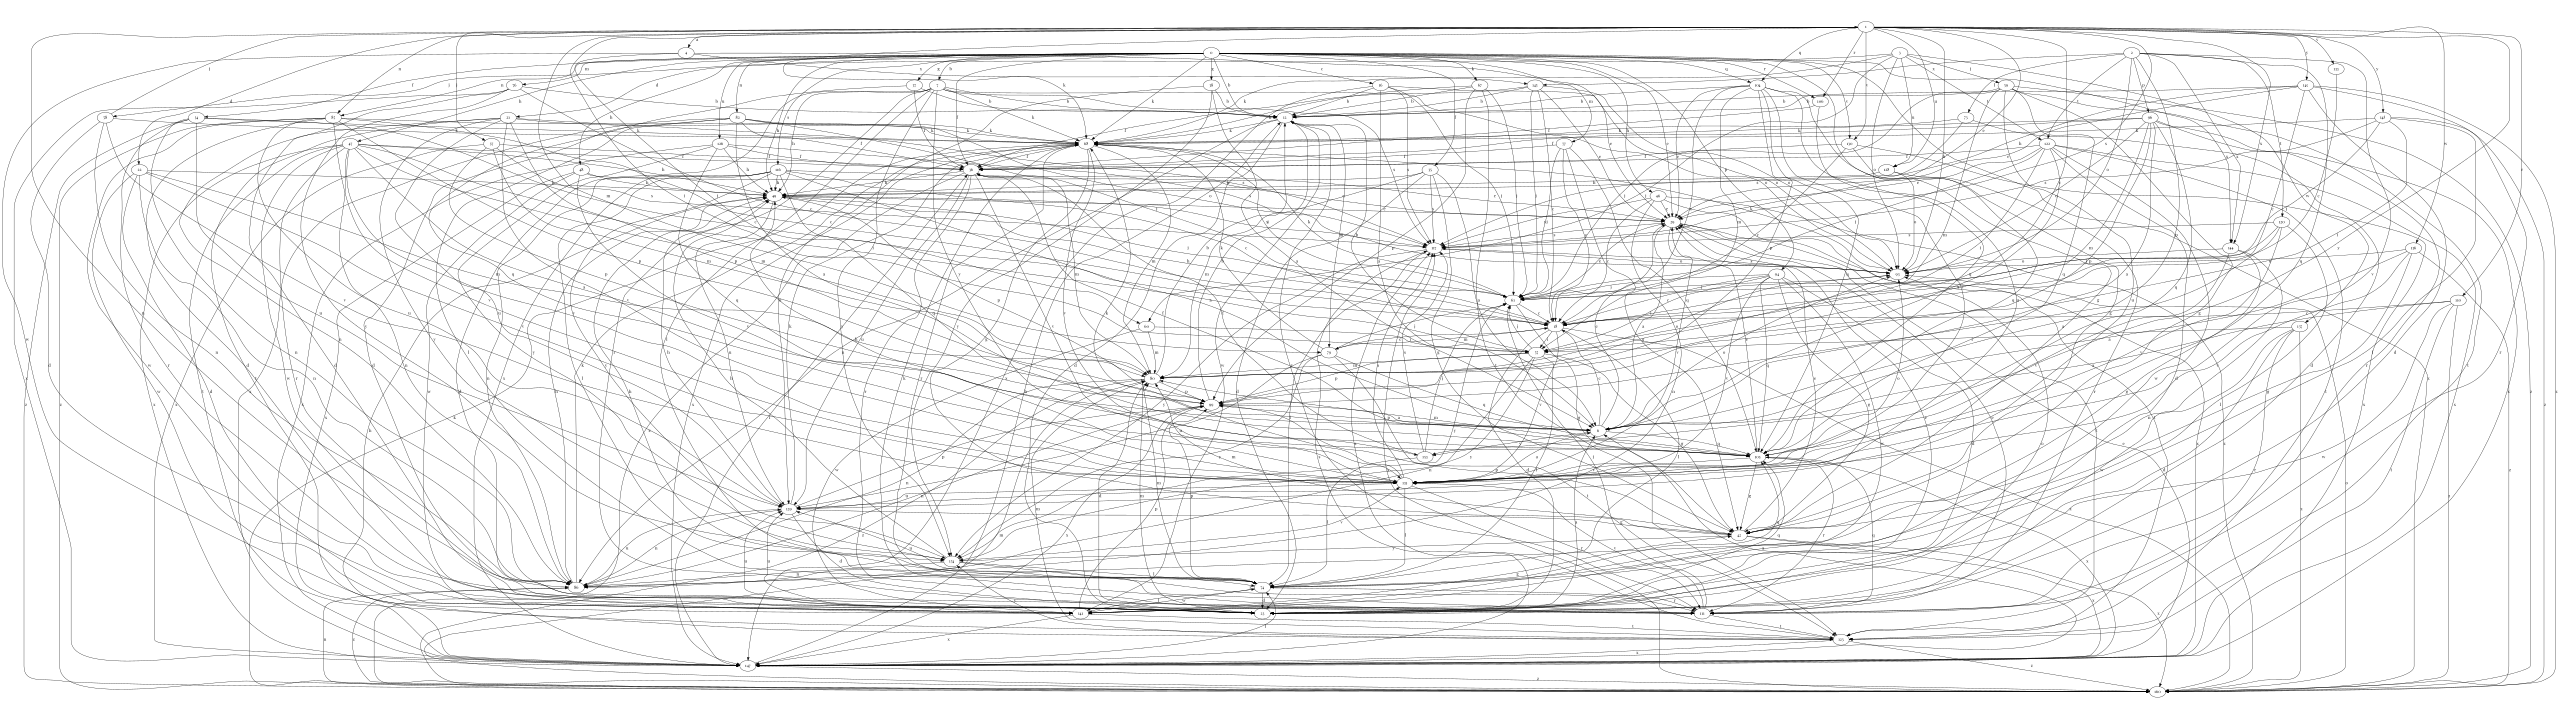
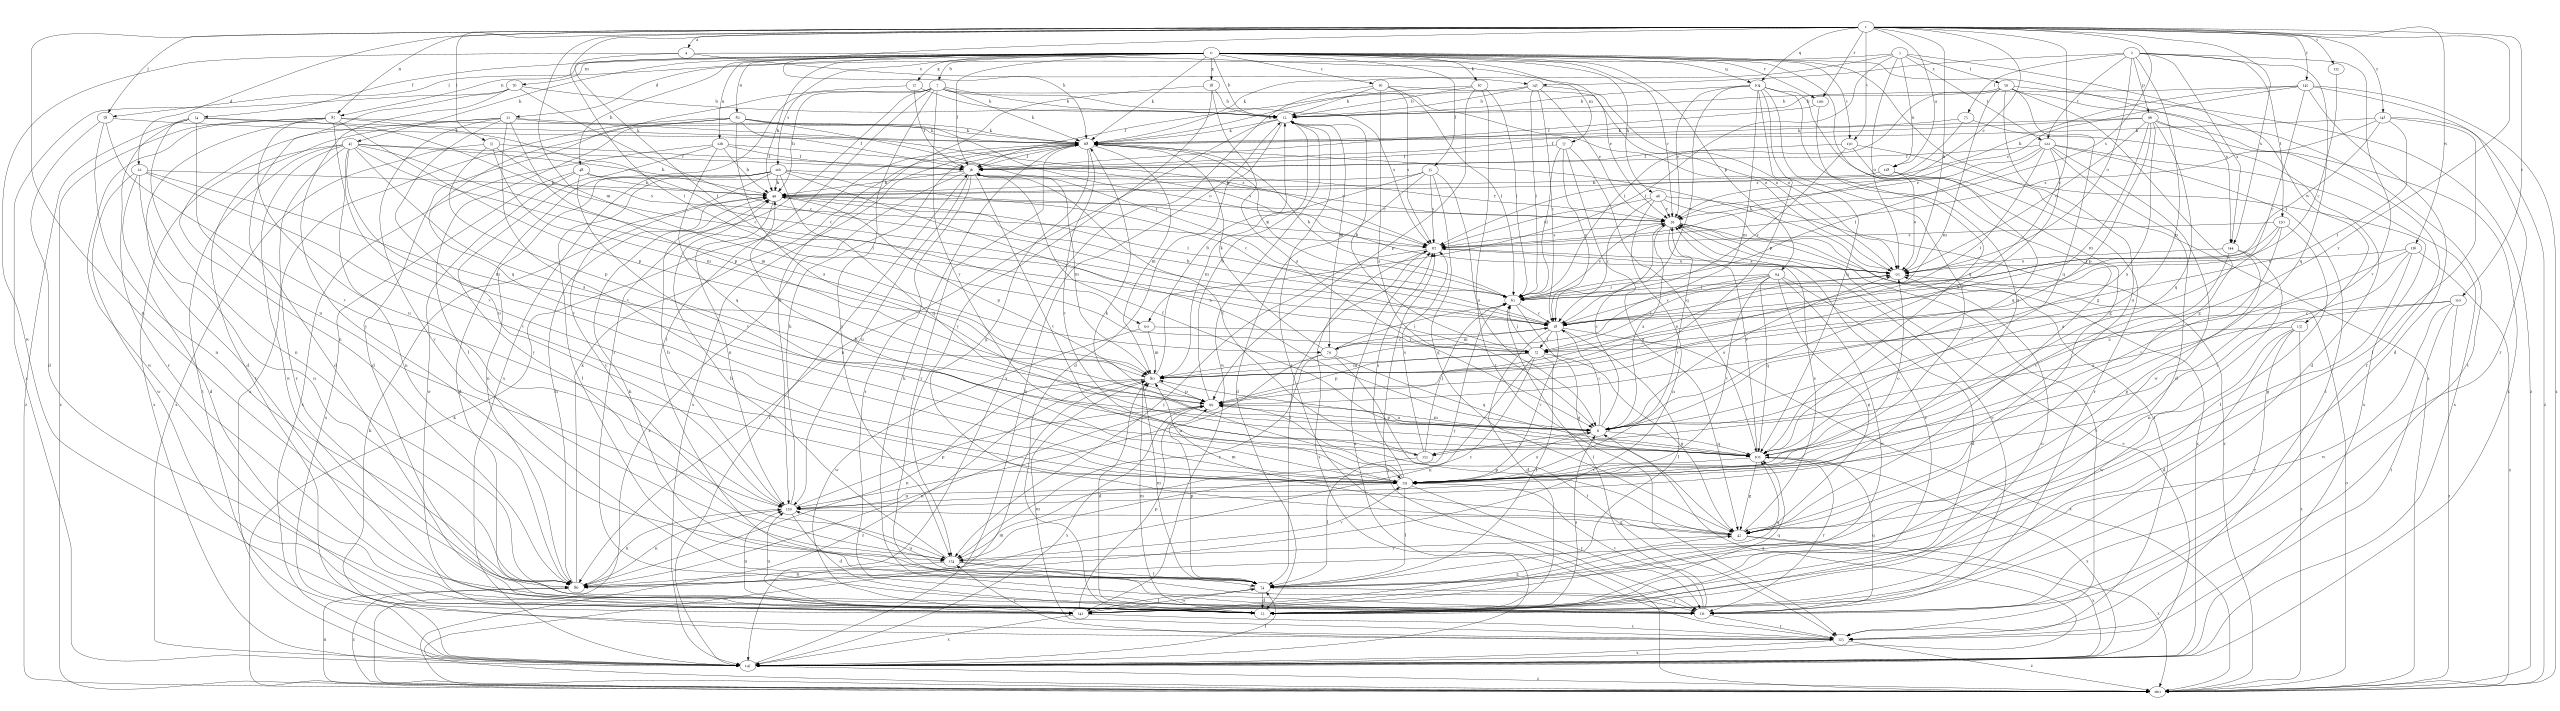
  strict digraph {
    fontname="Playfair Display"
    node [fontname="Playfair Display"]
    edge [fontname="Playfair Display"]
    0
    7
    12
    16
    21
    29
    34
    35
    36
    37
    38
    42
    46
    47
    48
    49
    67
    68
    76
    77
    82
    85
    94
    104
    106
    116
    126
    130
    144
    160
    93
    117
    153
    74
    111
    147
    154
    79
    86
    141
    23
    6
    61
    99
    135
    123
    129
    18
    80
    105
    55
    1
    4
    22
    57
    58
    110
    128
    133
    136
    148
    149
    145
    60
    2
    73
    96
    120
    122
    3
    59
    137
    0 -> 7 [label=b]
    0 -> 12 [label=b]
    0 -> 16 [label=c]
    0 -> 21 [label=d]
    0 -> 29 [label=e]
    0 -> 34 [label=f]
    0 -> 35 [label=f]
    0 -> 36 [label=f]
    0 -> 37 [label=g]
    0 -> 38 [label=g]
    0 -> 42 [label=g]
    0 -> 46 [label=h]
    0 -> 47 [label=h]
    0 -> 48 [label=h]
    0 -> 49 [label=h]
    0 -> 67 [label=k]
    0 -> 68 [label=k]
    0 -> 76 [label=m]
    0 -> 77 [label=m]
    0 -> 82 [label=n]
    0 -> 85 [label=n]
    0 -> 94 [label=p]
    0 -> 104 [label=q]
    0 -> 106 [label=r]
    0 -> 116 [label=s]
    0 -> 126 [label=u]
    0 -> 130 [label=v]
    0 -> 144 [label=x]
    0 -> 160 [label=z]
    7 -> 12 [label=b]
    7 -> 49 [label=h]
    7 -> 68 [label=k]
    7 -> 93 [label=o]
    7 -> 117 [label=s]
    7 -> 153 [label=y]
    7 -> 74 [label=l]
    7 -> 111 [label=r]
    7 -> 147 [label=x]
    7 -> 154 [label=y]
    12 -> 68 [label=k]
    12 -> 111 [label=r]
    12 -> 79 [label=m]
    12 -> 86 [label=n]
    12 -> 141 [label=w]
    12 -> 23 [label=d]
    16 -> 12 [label=b]
    16 -> 93 [label=o]
    16 -> 117 [label=s]
    16 -> 147 [label=x]
    16 -> 6 [label=a]
    16 -> 61 [label=j]
    21 -> 68 [label=k]
    21 -> 117 [label=s]
    21 -> 154 [label=y]
    21 -> 23 [label=d]
    21 -> 99 [label=p]
    21 -> 135 [label=v]
    21 -> 123 [label=t]
    21 -> 129 [label=u]
    29 -> 117 [label=s]
    29 -> 147 [label=x]
    29 -> 6 [label=a]
    29 -> 135 [label=v]
    29 -> 123 [label=t]
    34 -> 68 [label=k]
    34 -> 160 [label=z]
    34 -> 111 [label=r]
    34 -> 86 [label=n]
    34 -> 129 [label=u]
    34 -> 18 [label=c]
    35 -> 42 [label=g]
    35 -> 49 [label=h]
    35 -> 117 [label=s]
    35 -> 23 [label=d]
    35 -> 6 [label=a]
    35 -> 80 [label=m]
    36 -> 49 [label=h]
    36 -> 160 [label=z]
    36 -> 111 [label=r]
    36 -> 135 [label=v]
    36 -> 129 [label=u]
    36 -> 80 [label=m]
    37 -> 12 [label=b]
    37 -> 36 [label=f]
    37 -> 105 [label=q]
    38 -> 12 [label=b]
    38 -> 154 [label=y]
    38 -> 6 [label=a]
    38 -> 129 [label=u]
    42 -> 29 [label=e]
    42 -> 160 [label=z]
    42 -> 147 [label=x]
    42 -> 154 [label=y]
    42 -> 99 [label=p]
    42 -> 80 [label=m]
    46 -> 29 [label=e]
    46 -> 160 [label=z]
    46 -> 117 [label=s]
    46 -> 86 [label=n]
    46 -> 123 [label=t]
    46 -> 18 [label=c]
    47 -> 36 [label=f]
    47 -> 49 [label=h]
    47 -> 111 [label=r]
    47 -> 147 [label=x]
    47 -> 86 [label=n]
    47 -> 141 [label=w]
    47 -> 6 [label=a]
    47 -> 135 [label=v]
    47 -> 123 [label=t]
    47 -> 80 [label=m]
    47 -> 55 [label=i]
    48 -> 29 [label=e]
    48 -> 49 [label=h]
    48 -> 147 [label=x]
    48 -> 141 [label=w]
    48 -> 135 [label=v]
    49 -> 29 [label=e]
    49 -> 117 [label=s]
    49 -> 61 [label=j]
    49 -> 99 [label=p]
    49 -> 129 [label=u]
    67 -> 12 [label=b]
    67 -> 68 [label=k]
    67 -> 61 [label=j]
    67 -> 99 [label=p]
    67 -> 123 [label=t]
    68 -> 36 [label=f]
    68 -> 42 [label=g]
    68 -> 111 [label=r]
    68 -> 147 [label=x]
    68 -> 61 [label=j]
    68 -> 135 [label=v]
    68 -> 80 [label=m]
    76 -> 12 [label=b]
    76 -> 147 [label=x]
    76 -> 154 [label=y]
    76 -> 86 [label=n]
    76 -> 18 [label=c]
    77 -> 36 [label=f]
    77 -> 42 [label=g]
    77 -> 61 [label=j]
    77 -> 18 [label=c]
    77 -> 105 [label=q]
    82 -> 36 [label=f]
    82 -> 68 [label=k]
    82 -> 93 [label=o]
    82 -> 74 [label=l]
    82 -> 147 [label=x]
    82 -> 23 [label=d]
    82 -> 6 [label=a]
    82 -> 61 [label=j]
    85 -> 68 [label=k]
    85 -> 160 [label=z]
    85 -> 141 [label=w]
    85 -> 23 [label=d]
    85 -> 99 [label=p]
    85 -> 135 [label=v]
    85 -> 129 [label=u]
    85 -> 18 [label=c]
    94 -> 42 [label=g]
    94 -> 141 [label=w]
    94 -> 23 [label=d]
    94 -> 61 [label=j]
    94 -> 135 [label=v]
    94 -> 18 [label=c]
    94 -> 105 [label=q]
    94 -> 55 [label=i]
    104 -> 12 [label=b]
    104 -> 29 [label=e]
    104 -> 42 [label=g]
    104 -> 99 [label=p]
    104 -> 135 [label=v]
    104 -> 129 [label=u]
    104 -> 18 [label=c]
-   104 -> 55 [label=m]
+   104 -> 80 [label=m]
    104 -> 105 [label=q]
    106 -> 36 [label=f]
    106 -> 105 [label=q]
    116 -> 29 [label=e]
    116 -> 49 [label=h]
    116 -> 74 [label=l]
    116 -> 154 [label=y]
    116 -> 86 [label=n]
    116 -> 23 [label=d]
    116 -> 6 [label=a]
    116 -> 18 [label=c]
    116 -> 105 [label=q]
    126 -> 36 [label=f]
    126 -> 49 [label=h]
    126 -> 117 [label=s]
    126 -> 147 [label=x]
    126 -> 154 [label=y]
    126 -> 105 [label=q]
    130 -> 36 [label=f]
    130 -> 147 [label=x]
    130 -> 18 [label=c]
    130 -> 105 [label=q]
    144 -> 42 [label=g]
    144 -> 93 [label=o]
    144 -> 86 [label=n]
    144 -> 135 [label=v]
    160 -> 68 [label=k]
    160 -> 93 [label=o]
    160 -> 117 [label=s]
    160 -> 86 [label=n]
    160 -> 80 [label=m]
    93 -> 68 [label=k]
    93 -> 117 [label=s]
    93 -> 61 [label=j]
    117 -> 93 [label=o]
    117 -> 74 [label=l]
    117 -> 154 [label=y]
    153 -> 36 [label=f]
    153 -> 117 [label=s]
    153 -> 74 [label=l]
    153 -> 61 [label=j]
    74 -> 49 [label=h]
    74 -> 111 [label=r]
    74 -> 141 [label=w]
    74 -> 23 [label=d]
    74 -> 99 [label=p]
    74 -> 129 [label=u]
    74 -> 80 [label=m]
    74 -> 105 [label=q]
    111 -> 29 [label=e]
    111 -> 68 [label=k]
    111 -> 61 [label=j]
    111 -> 135 [label=v]
    111 -> 123 [label=t]
    111 -> 105 [label=q]
    147 -> 12 [label=b]
    147 -> 29 [label=e]
    147 -> 36 [label=f]
    147 -> 49 [label=h]
    147 -> 160 [label=z]
    147 -> 117 [label=s]
    147 -> 74 [label=l]
    147 -> 6 [label=a]
    154 -> 49 [label=h]
    154 -> 74 [label=l]
    154 -> 111 [label=r]
    154 -> 86 [label=n]
    154 -> 135 [label=v]
    79 -> 68 [label=k]
    79 -> 154 [label=y]
    79 -> 61 [label=j]
    79 -> 123 [label=t]
    79 -> 129 [label=u]
    79 -> 18 [label=c]
    79 -> 105 [label=q]
    86 -> 49 [label=h]
    86 -> 68 [label=k]
    86 -> 160 [label=z]
    86 -> 129 [label=u]
    141 -> 42 [label=g]
    141 -> 74 [label=l]
    141 -> 147 [label=x]
    141 -> 99 [label=p]
    141 -> 123 [label=t]
    141 -> 129 [label=u]
    23 -> 29 [label=e]
    23 -> 93 [label=o]
    23 -> 6 [label=a]
    23 -> 129 [label=u]
    23 -> 80 [label=m]
    23 -> 105 [label=q]
    6 -> 29 [label=e]
    6 -> 93 [label=o]
    6 -> 153 [label=y]
    6 -> 99 [label=p]
    6 -> 18 [label=c]
    6 -> 105 [label=q]
    61 -> 29 [label=e]
    61 -> 42 [label=g]
    61 -> 68 [label=k]
    61 -> 154 [label=y]
    61 -> 18 [label=c]
    99 -> 12 [label=b]
    99 -> 147 [label=x]
    99 -> 86 [label=n]
    99 -> 6 [label=a]
    135 -> 49 [label=h]
    135 -> 68 [label=k]
    135 -> 93 [label=o]
    135 -> 117 [label=s]
    135 -> 74 [label=l]
    135 -> 111 [label=r]
    135 -> 6 [label=a]
    135 -> 129 [label=u]
    123 -> 160 [label=z]
    123 -> 117 [label=s]
    123 -> 147 [label=x]
    123 -> 154 [label=y]
    123 -> 80 [label=m]
    129 -> 42 [label=g]
    129 -> 49 [label=h]
    129 -> 68 [label=k]
    129 -> 86 [label=n]
    129 -> 23 [label=d]
    129 -> 99 [label=p]
    18 -> 49 [label=h]
    18 -> 160 [label=z]
    18 -> 74 [label=l]
    18 -> 79 [label=m]
    18 -> 23 [label=d]
    18 -> 135 [label=v]
    18 -> 55 [label=i]
    80 -> 12 [label=b]
    80 -> 160 [label=z]
    80 -> 93 [label=o]
    80 -> 86 [label=n]
    80 -> 23 [label=d]
    80 -> 99 [label=p]
    105 -> 29 [label=e]
    105 -> 36 [label=f]
    105 -> 42 [label=g]
    105 -> 111 [label=r]
    105 -> 147 [label=x]
    105 -> 135 [label=v]
    105 -> 80 [label=m]
    55 -> 12 [label=b]
    55 -> 42 [label=g]
    55 -> 74 [label=l]
    55 -> 154 [label=y]
    55 -> 86 [label=n]
    55 -> 61 [label=j]
    55 -> 99 [label=p]
    55 -> 80 [label=m]
    1 -> 29 [label=e]
    1 -> 68 [label=k]
    1 -> 85 [label=n]
    1 -> 104 [label=q]
    1 -> 106 [label=r]
    1 -> 130 [label=v]
    1 -> 144 [label=x]
    1 -> 93 [label=h]
    1 -> 117 [label=s]
    1 -> 153 [label=y]
    1 -> 79 [label=m]
    1 -> 86 [label=n]
    1 -> 18 [label=c]
    1 -> 55 [label=i]
    1 -> 4 [label=a]
    1 -> 22 [label=d]
    1 -> 57 [label=j]
-   58 -> 1 [label=j]
+   1 -> 58 [label=j]
    1 -> 110 [label=r]
    1 -> 128 [label=u]
    1 -> 133 [label=v]
    1 -> 136 [label=w]
    1 -> 148 [label=y]
    1 -> 149 [label=y]
    4 -> 29 [label=e]
    4 -> 141 [label=w]
    4 -> 145 [label=x]
    4 -> 60 [label=j]
    22 -> 49 [label=h]
    22 -> 86 [label=n]
    22 -> 141 [label=w]
    22 -> 23 [label=d]
    22 -> 135 [label=v]
    22 -> 80 [label=m]
    57 -> 36 [label=f]
    57 -> 117 [label=s]
    57 -> 147 [label=x]
    57 -> 99 [label=p]
    57 -> 80 [label=m]
    58 -> 68 [label=k]
    58 -> 86 [label=n]
    58 -> 23 [label=d]
    58 -> 135 [label=v]
    110 -> 160 [label=z]
    110 -> 141 [label=w]
    110 -> 6 [label=a]
    110 -> 123 [label=t]
    110 -> 18 [label=c]
    128 -> 49 [label=h]
    128 -> 93 [label=o]
    128 -> 111 [label=r]
    133 -> 18 [label=c]
    136 -> 42 [label=g]
    136 -> 160 [label=z]
    136 -> 93 [label=o]
    136 -> 6 [label=a]
    136 -> 135 [label=v]
    148 -> 68 [label=k]
    148 -> 160 [label=z]
    148 -> 117 [label=s]
    148 -> 74 [label=l]
    148 -> 61 [label=j]
    148 -> 55 [label=i]
    149 -> 12 [label=b]
    149 -> 29 [label=e]
    149 -> 49 [label=h]
    149 -> 160 [label=z]
    149 -> 111 [label=r]
    149 -> 23 [label=d]
    149 -> 18 [label=c]
    145 -> 12 [label=b]
    145 -> 29 [label=e]
    145 -> 36 [label=f]
    145 -> 93 [label=o]
    145 -> 61 [label=j]
    145 -> 18 [label=c]
    60 -> 141 [label=w]
    60 -> 80 [label=m]
    60 -> 55 [label=i]
    2 -> 144 [label=x]
    2 -> 93 [label=o]
    2 -> 99 [label=p]
    2 -> 135 [label=v]
    2 -> 105 [label=q]
    2 -> 145 [label=x]
    2 -> 73 [label=l]
    2 -> 96 [label=p]
    2 -> 120 [label=t]
    2 -> 122 [label=t]
    73 -> 68 [label=k]
    73 -> 117 [label=s]
    73 -> 23 [label=d]
    96 -> 36 [label=f]
    96 -> 68 [label=k]
    96 -> 93 [label=o]
    96 -> 111 [label=r]
    96 -> 147 [label=x]
    96 -> 6 [label=a]
    96 -> 99 [label=p]
    96 -> 80 [label=m]
    96 -> 105 [label=q]
    120 -> 117 [label=s]
    120 -> 74 [label=l]
    120 -> 6 [label=a]
    120 -> 61 [label=j]
    120 -> 135 [label=v]
    122 -> 29 [label=e]
    122 -> 36 [label=f]
    122 -> 147 [label=x]
    122 -> 141 [label=w]
    122 -> 23 [label=d]
    122 -> 6 [label=a]
    122 -> 61 [label=j]
    122 -> 123 [label=t]
    122 -> 55 [label=i]
    3 -> 68 [label=k]
    3 -> 93 [label=o]
    3 -> 58 [label=j]
    3 -> 128 [label=u]
    3 -> 60 [label=j]
    3 -> 122 [label=t]
    3 -> 59 [label=j]
    3 -> 137 [label=w]
    59 -> 12 [label=b]
    59 -> 42 [label=g]
    59 -> 160 [label=z]
    59 -> 61 [label=j]
    59 -> 123 [label=t]
    59 -> 129 [label=u]
    59 -> 80 [label=m]
    59 -> 105 [label=q]
    137 -> 160 [label=z]
    137 -> 111 [label=r]
    137 -> 141 [label=w]
    137 -> 23 [label=d]
    137 -> 55 [label=i]
  }
